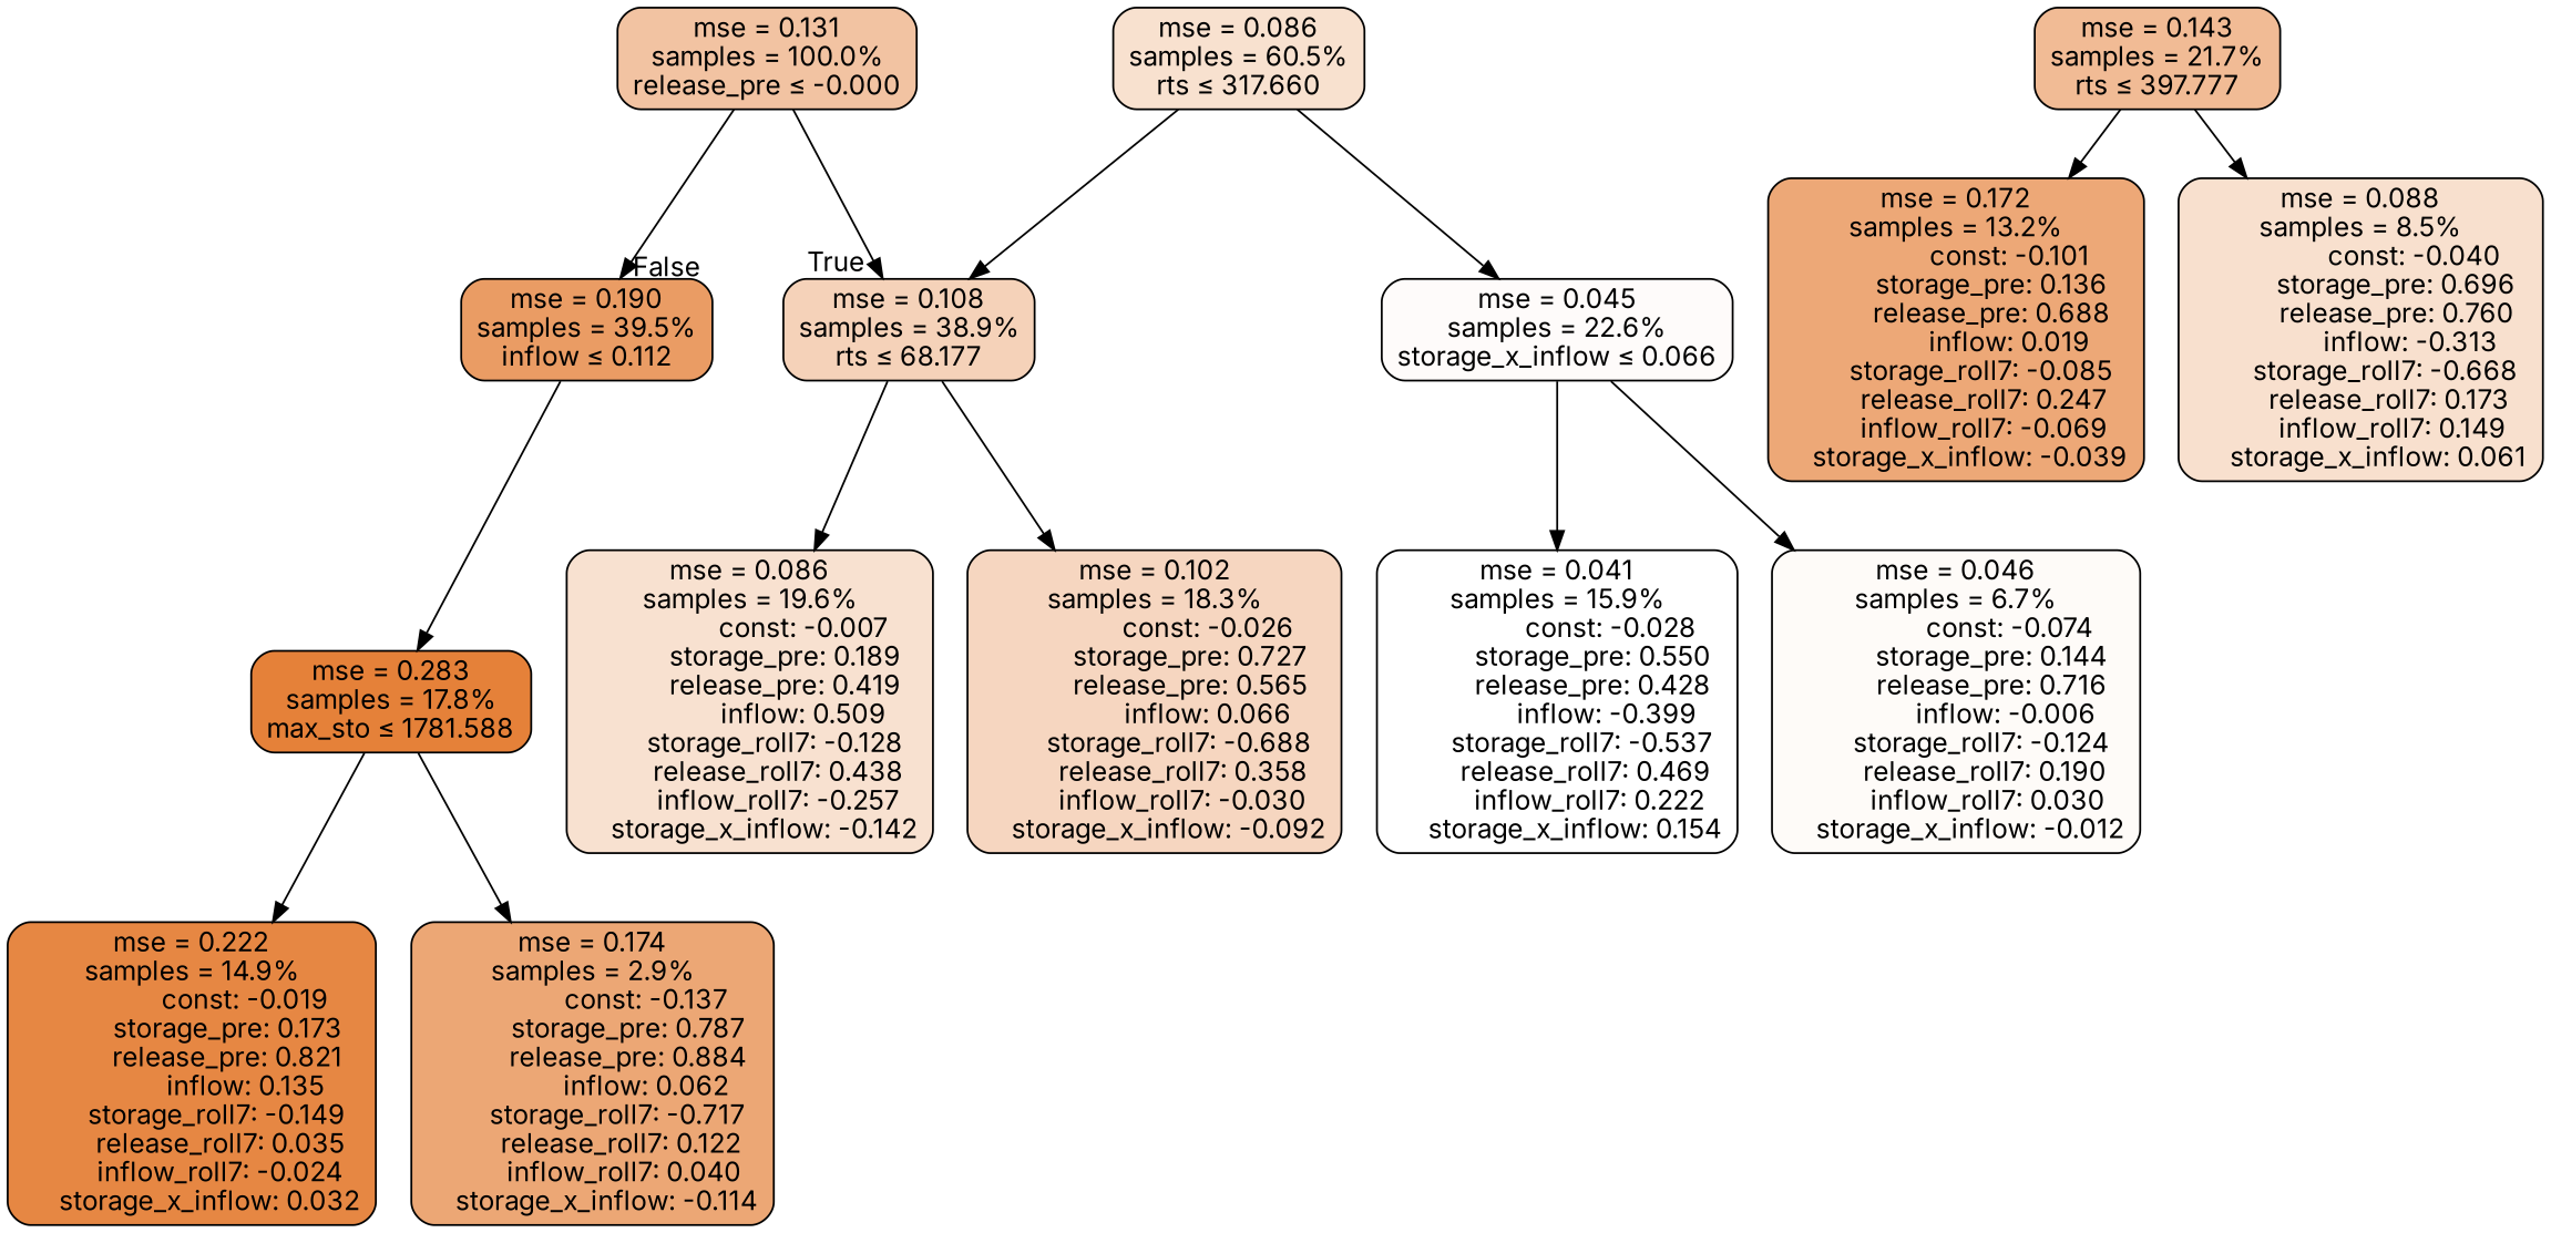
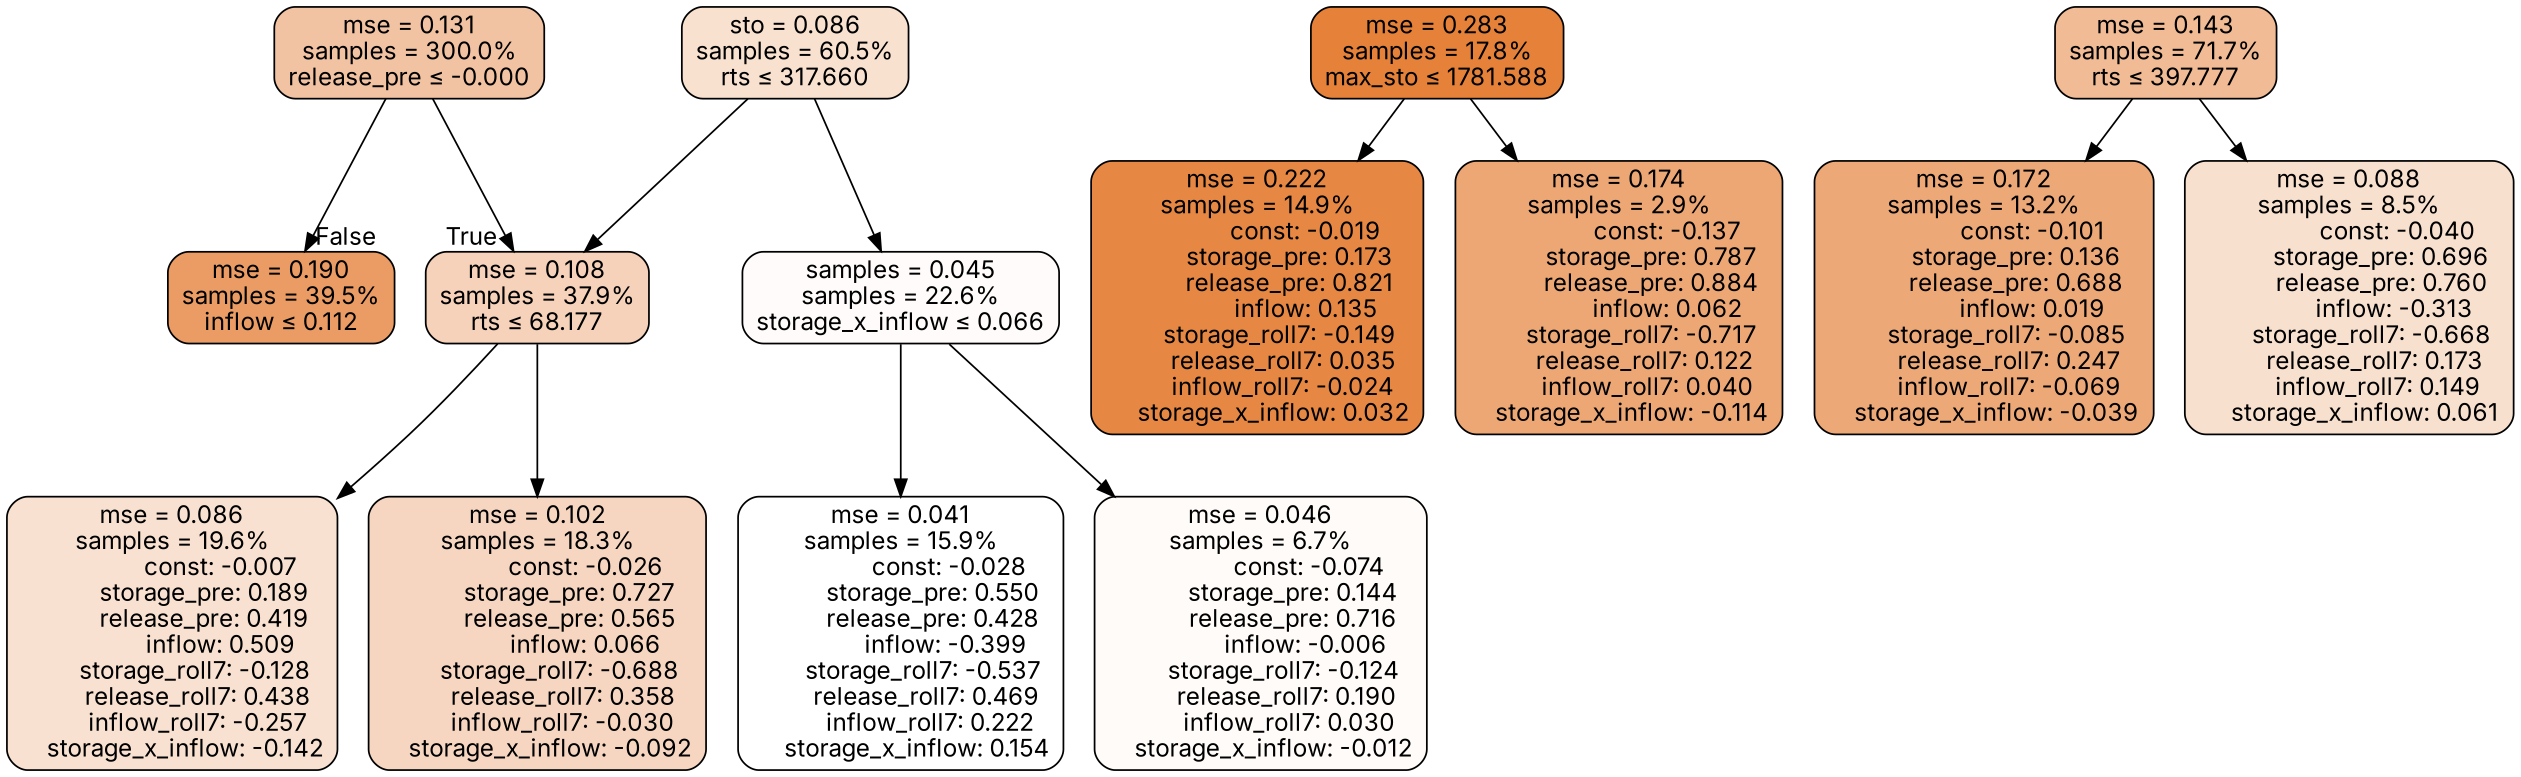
  digraph {
    fontname=Inter
    node [color=black fontname=Inter shape=rectangle style="filled, rounded"]
    edge [fontname=Inter]
-   n1 [fillcolor="#f2c3a2" label="mse = 0.131\nsamples = 100.0%\nrelease_pre &le; -0.000"]
+   n1 [fillcolor="#f2c3a2" label="mse = 0.131\nsamples = 300.0%\nrelease_pre &le; -0.000"]
    n2 [fillcolor="#ea9c64" label="mse = 0.190\nsamples = 39.5%\ninflow &le; 0.112"]
-   n3 [fillcolor="#f5d2b9" label="mse = 0.108\nsamples = 38.9%\nrts &le; 68.177"]
-   n4 [fillcolor="#f8e1cf" label="mse = 0.086\nsamples = 60.5%\nrts &le; 317.660"]
-   n5 [fillcolor="#fefbfa" label="mse = 0.045\nsamples = 22.6%\nstorage_x_inflow &le; 0.066"]
+   n3 [fillcolor="#f5d2b9" label="mse = 0.108\nsamples = 37.9%\nrts &le; 68.177"]
+   n4 [fillcolor="#f8e1cf" label="sto = 0.086\nsamples = 60.5%\nrts &le; 317.660"]
+   n5 [fillcolor="#fefbfa" label="samples = 0.045\nsamples = 22.6%\nstorage_x_inflow &le; 0.066"]
    n6 [fillcolor="#e58139" label="mse = 0.283\nsamples = 17.8%\nmax_sto &le; 1781.588"]
    n7 [fillcolor="#f8e1d0" label="mse = 0.086\nsamples = 19.6%\n               const: -0.007\n          storage_pre: 0.189\n          release_pre: 0.419\n               inflow: 0.509\n       storage_roll7: -0.128\n        release_roll7: 0.438\n        inflow_roll7: -0.257\n    storage_x_inflow: -0.142"]
    n8 [fillcolor="#f6d6c0" label="mse = 0.102\nsamples = 18.3%\n               const: -0.026\n          storage_pre: 0.727\n          release_pre: 0.565\n               inflow: 0.066\n       storage_roll7: -0.688\n        release_roll7: 0.358\n        inflow_roll7: -0.030\n    storage_x_inflow: -0.092"]
    n9 [fillcolor="#ffffff" label="mse = 0.041\nsamples = 15.9%\n               const: -0.028\n          storage_pre: 0.550\n          release_pre: 0.428\n              inflow: -0.399\n       storage_roll7: -0.537\n        release_roll7: 0.469\n         inflow_roll7: 0.222\n     storage_x_inflow: 0.154"]
    n10 [fillcolor="#fefbf8" label="mse = 0.046\nsamples = 6.7%\n               const: -0.074\n          storage_pre: 0.144\n          release_pre: 0.716\n              inflow: -0.006\n       storage_roll7: -0.124\n        release_roll7: 0.190\n         inflow_roll7: 0.030\n    storage_x_inflow: -0.012"]
-   n11 [fillcolor="#f1bb95" label="mse = 0.143\nsamples = 21.7%\nrts &le; 397.777"]
+   n11 [fillcolor="#f1bb95" label="mse = 0.143\nsamples = 71.7%\nrts &le; 397.777"]
    n12 [fillcolor="#eda877" label="mse = 0.172\nsamples = 13.2%\n               const: -0.101\n          storage_pre: 0.136\n          release_pre: 0.688\n               inflow: 0.019\n       storage_roll7: -0.085\n        release_roll7: 0.247\n        inflow_roll7: -0.069\n    storage_x_inflow: -0.039"]
    n13 [fillcolor="#f8e0ce" label="mse = 0.088\nsamples = 8.5%\n               const: -0.040\n          storage_pre: 0.696\n          release_pre: 0.760\n              inflow: -0.313\n       storage_roll7: -0.668\n        release_roll7: 0.173\n         inflow_roll7: 0.149\n     storage_x_inflow: 0.061"]
    n14 [fillcolor="#e68743" label="mse = 0.222\nsamples = 14.9%\n               const: -0.019\n          storage_pre: 0.173\n          release_pre: 0.821\n               inflow: 0.135\n       storage_roll7: -0.149\n        release_roll7: 0.035\n        inflow_roll7: -0.024\n     storage_x_inflow: 0.032"]
    n15 [fillcolor="#eca775" label="mse = 0.174\nsamples = 2.9%\n               const: -0.137\n          storage_pre: 0.787\n          release_pre: 0.884\n               inflow: 0.062\n       storage_roll7: -0.717\n        release_roll7: 0.122\n         inflow_roll7: 0.040\n    storage_x_inflow: -0.114"]
    n1 -> n2 [headlabel=False labelangle=-45 labeldistance=2.5]
    n1 -> n3 [headlabel=True labelangle=45 labeldistance=2.5]
-   n2 -> n6
    n3 -> n7
    n3 -> n8
    n4 -> n3
    n4 -> n5
    n5 -> n9
    n5 -> n10
    n6 -> n14
    n6 -> n15
    n11 -> n12
    n11 -> n13
  }
